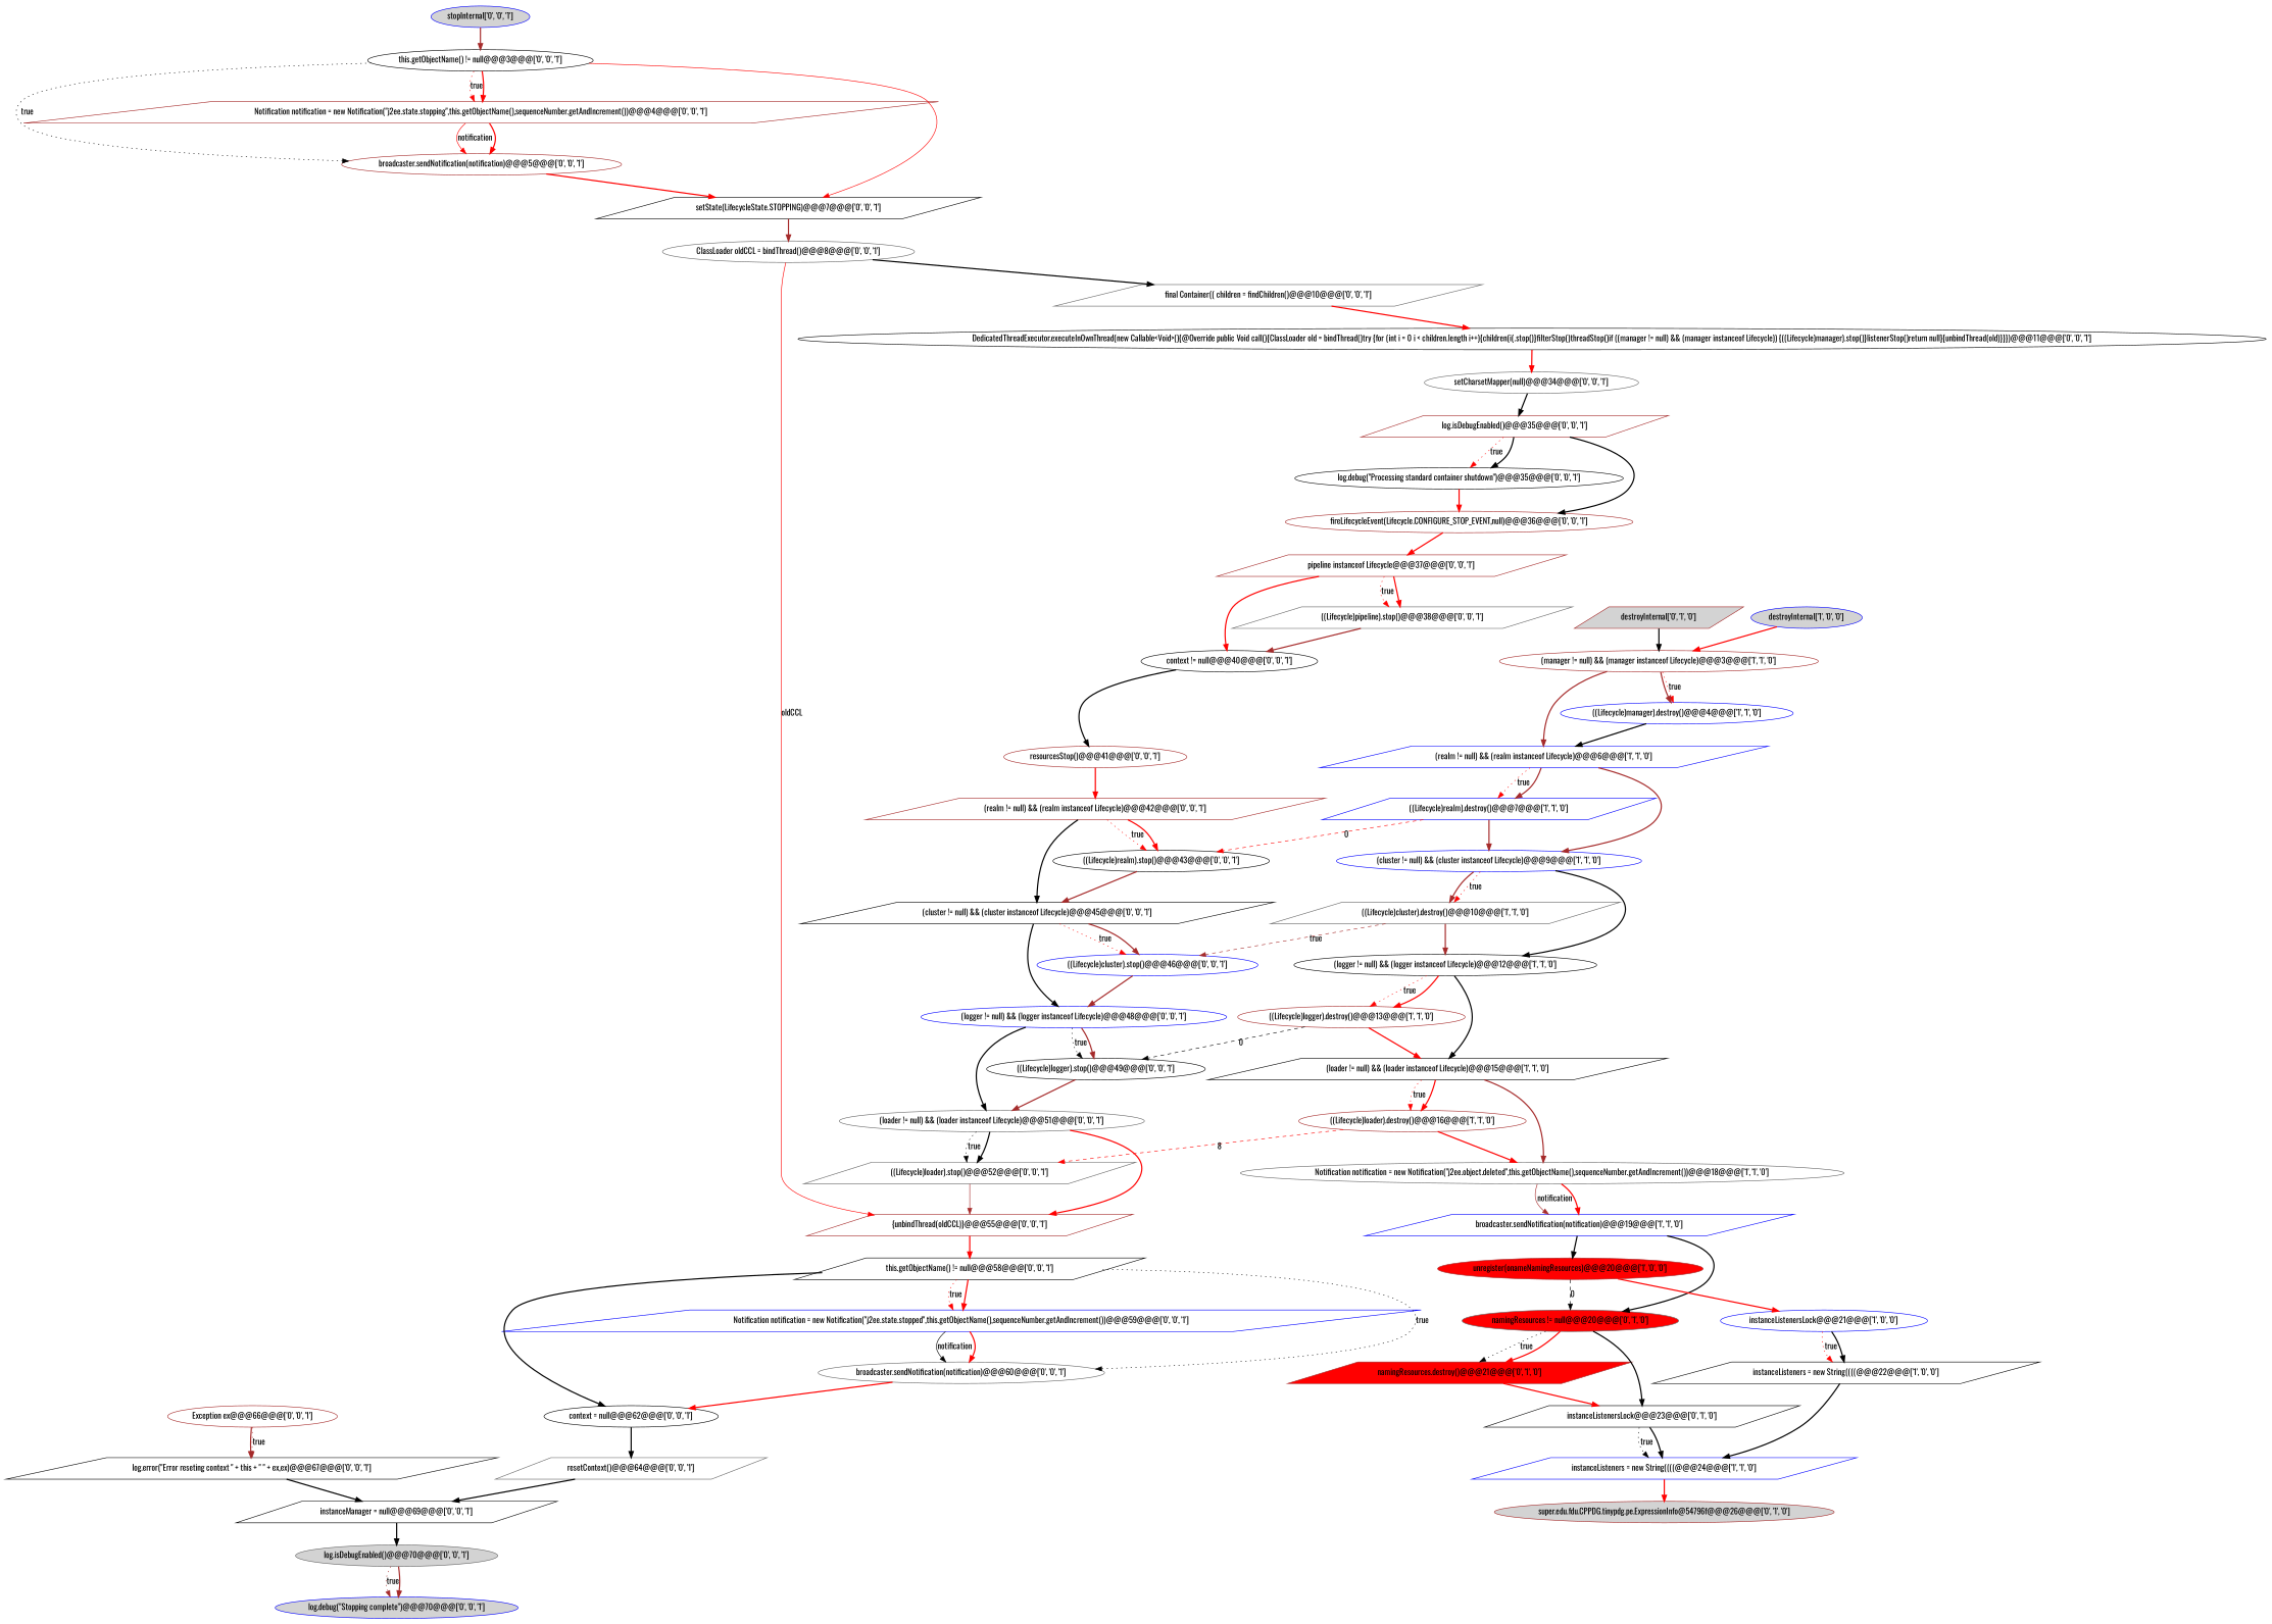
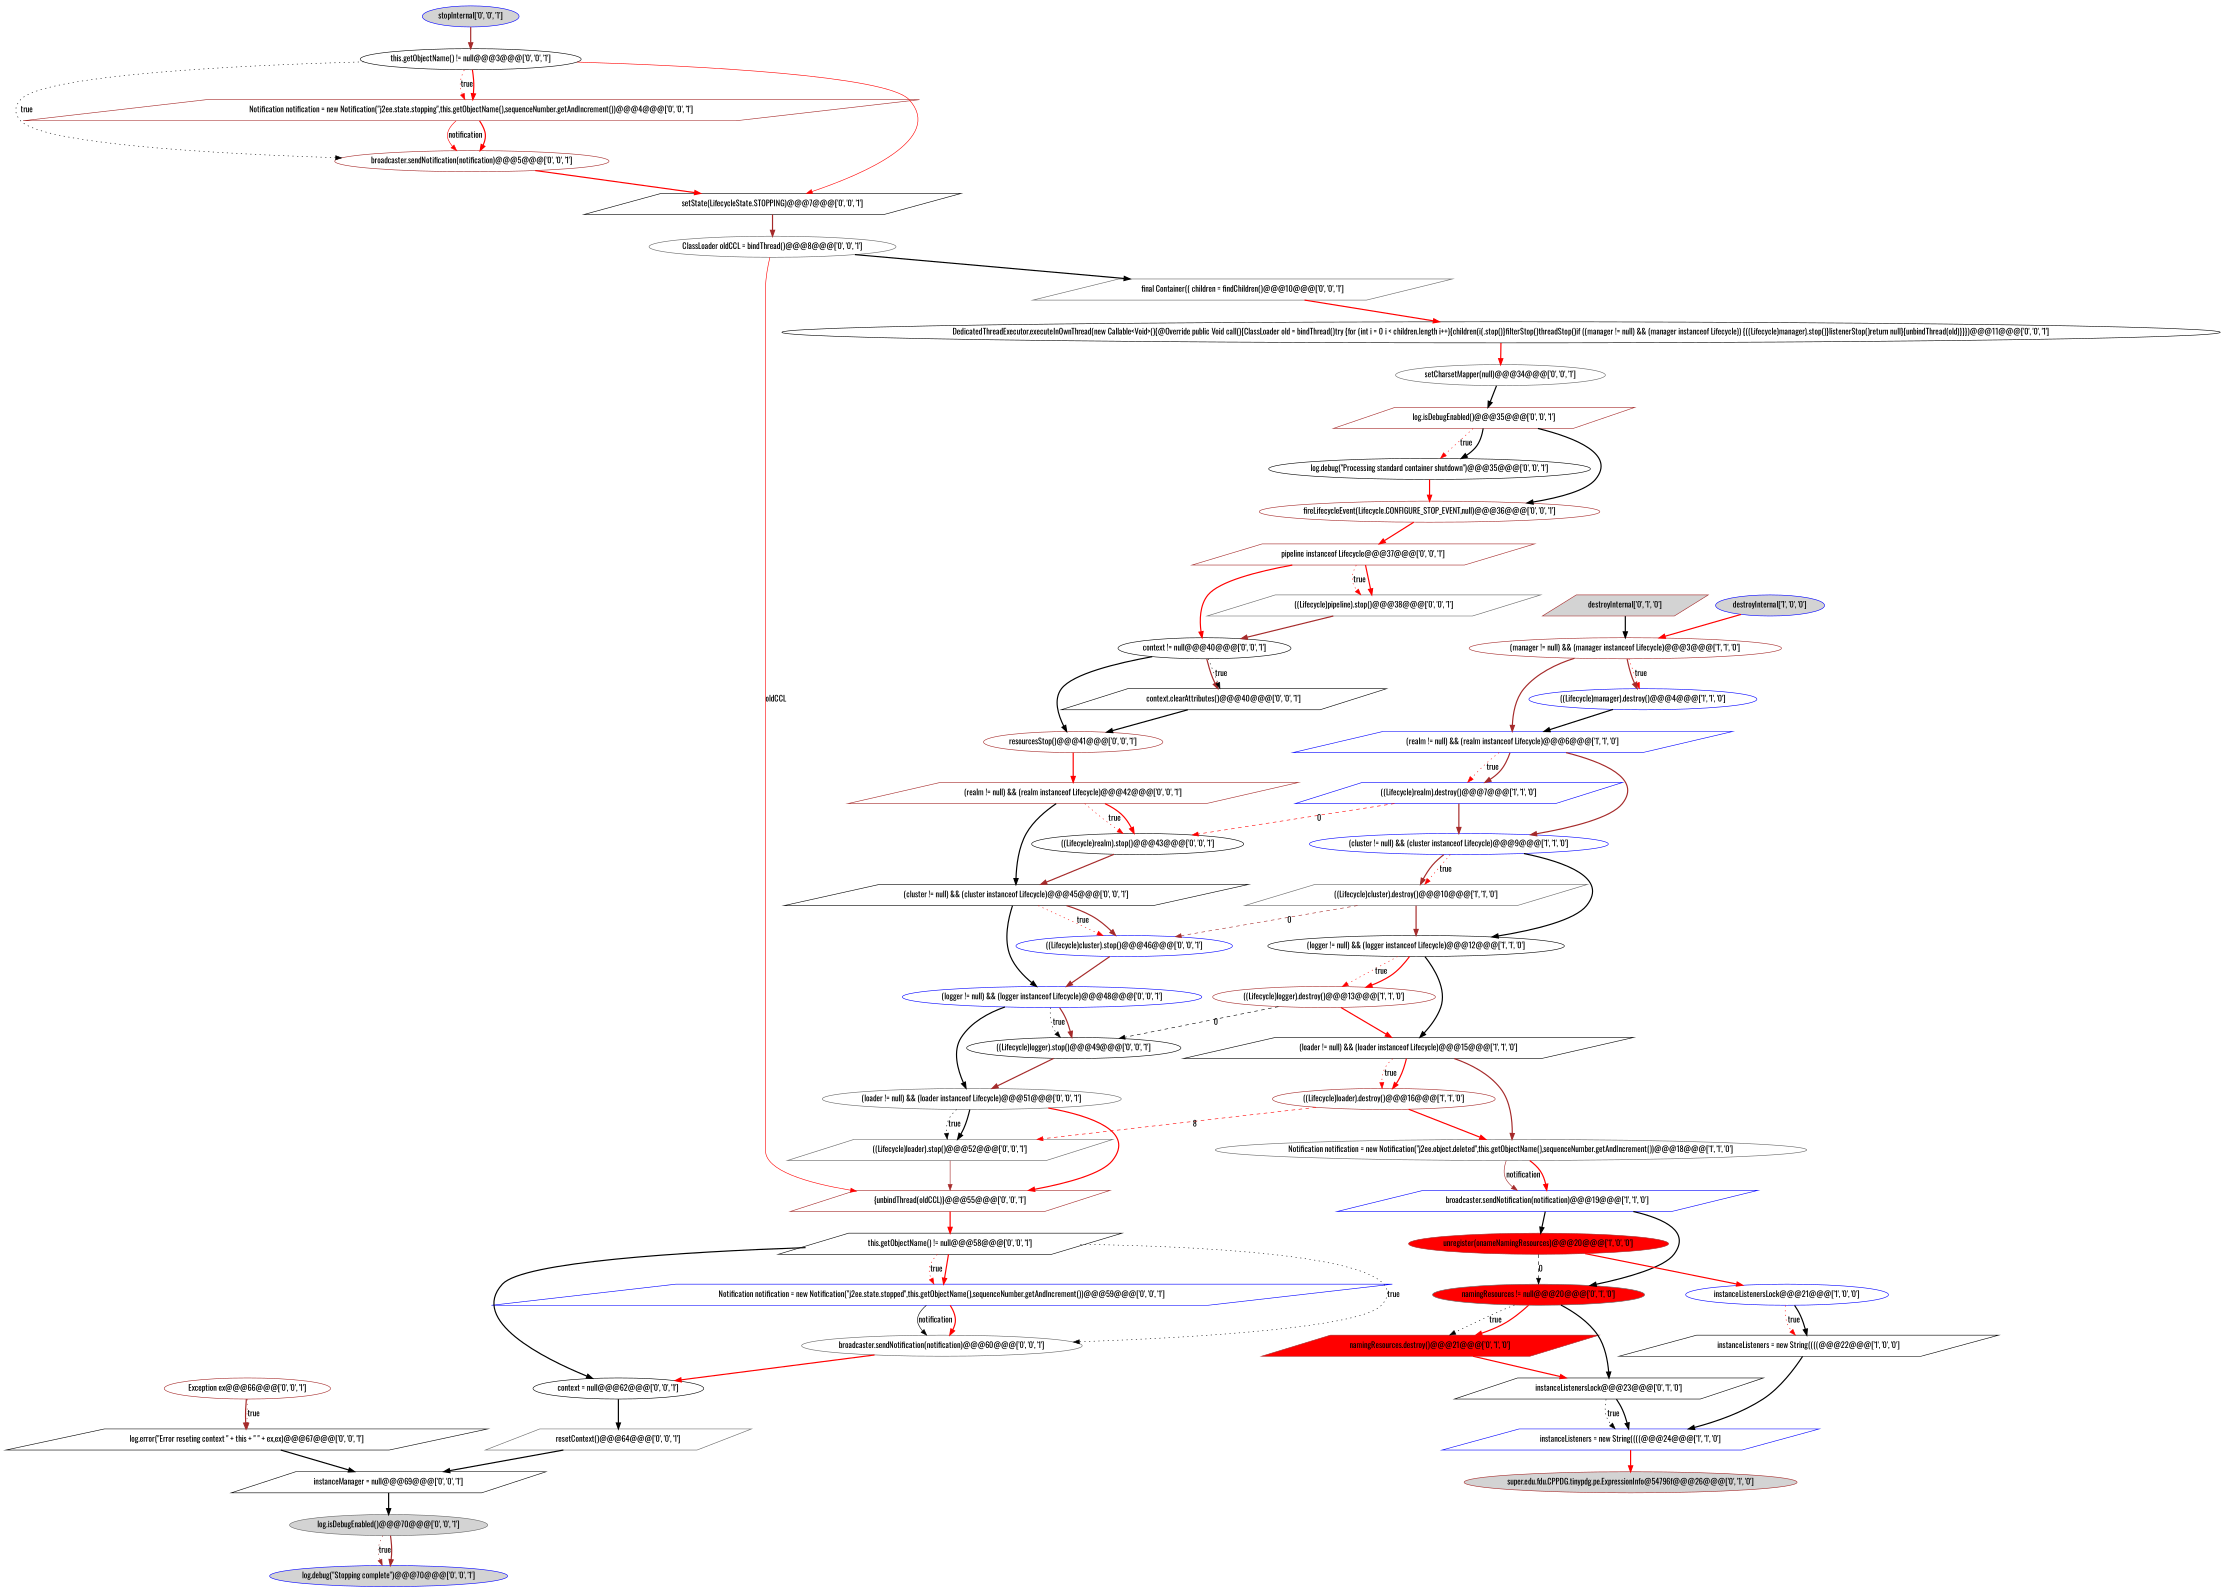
  digraph {
    fontname=Oswald
    node [color=black fillcolor=white fontname=Oswald shape=ellipse style=filled]
    edge [color=red fontname=Oswald style=bold]
    n1 [label="context = null@@@62@@@['0', '0', '1']"]
    n2 [color=gray40 label="resetContext()@@@64@@@['0', '0', '1']" shape=parallelogram]
    n3 [label="instanceManager = null@@@69@@@['0', '0', '1']" shape=parallelogram]
    n4 [color=blue label="((Lifecycle)cluster).stop()@@@46@@@['0', '0', '1']"]
    n5 [color=blue label="(logger != null) && (logger instanceof Lifecycle)@@@48@@@['0', '0', '1']"]
    n6 [label="((Lifecycle)logger).stop()@@@49@@@['0', '0', '1']"]
    n7 [color=gray40 label="(loader != null) && (loader instanceof Lifecycle)@@@51@@@['0', '0', '1']"]
    n8 [color=blue label="instanceListenersLock@@@21@@@['1', '0', '0']"]
    n9 [label="instanceListeners = new String((((@@@22@@@['1', '0', '0']" shape=parallelogram]
    n10 [color=blue label="instanceListeners = new String((((@@@24@@@['1', '1', '0']" shape=parallelogram]
    n11 [label="log.debug(\"Processing standard container shutdown\")@@@35@@@['0', '0', '1']"]
    n12 [color=brown label="fireLifecycleEvent(Lifecycle.CONFIGURE_STOP_EVENT,null)@@@36@@@['0', '0', '1']"]
    n13 [color=brown label="pipeline instanceof Lifecycle@@@37@@@['0', '0', '1']" shape=parallelogram]
    n14 [color=brown fillcolor=lightgray label="super.edu.fdu.CPPDG.tinypdg.pe.ExpressionInfo@54796f@@@26@@@['0', '1', '0']"]
    n15 [color=brown label="(manager != null) && (manager instanceof Lifecycle)@@@3@@@['1', '1', '0']"]
    n16 [color=blue label="(realm != null) && (realm instanceof Lifecycle)@@@6@@@['1', '1', '0']" shape=parallelogram]
    n17 [color=blue label="((Lifecycle)manager).destroy()@@@4@@@['1', '1', '0']"]
    n18 [color=blue label="((Lifecycle)realm).destroy()@@@7@@@['1', '1', '0']" shape=parallelogram]
    n19 [color=blue label="(cluster != null) && (cluster instanceof Lifecycle)@@@9@@@['1', '1', '0']"]
    n20 [color=brown label="log.isDebugEnabled()@@@35@@@['0', '0', '1']" shape=parallelogram]
    n21 [color=brown fillcolor=red label="namingResources.destroy()@@@21@@@['0', '1', '0']" shape=parallelogram]
    n22 [label="instanceListenersLock@@@23@@@['0', '1', '0']" shape=parallelogram]
    n23 [color=brown label="Notification notification = new Notification(\"j2ee.state.stopping\",this.getObjectName(),sequenceNumber.getAndIncrement())@@@4@@@['0', '0', '1']" shape=parallelogram]
    n24 [color=brown label="broadcaster.sendNotification(notification)@@@5@@@['0', '0', '1']"]
    n25 [label="setState(LifecycleState.STOPPING)@@@7@@@['0', '0', '1']" shape=parallelogram]
    n26 [color=gray40 label="ClassLoader oldCCL = bindThread()@@@8@@@['0', '0', '1']"]
    n27 [color=brown label="{unbindThread(oldCCL)}@@@55@@@['0', '0', '1']" shape=parallelogram]
    n28 [color=gray40 label="final Container(( children = findChildren()@@@10@@@['0', '0', '1']" shape=parallelogram]
    n29 [color=brown label="((Lifecycle)logger).destroy()@@@13@@@['1', '1', '0']"]
    n30 [label="(loader != null) && (loader instanceof Lifecycle)@@@15@@@['1', '1', '0']" shape=parallelogram]
    n31 [color=brown label="((Lifecycle)loader).destroy()@@@16@@@['1', '1', '0']"]
    n32 [color=gray40 label="Notification notification = new Notification(\"j2ee.object.deleted\",this.getObjectName(),sequenceNumber.getAndIncrement())@@@18@@@['1', '1', '0']"]
    n33 [color=blue label="Notification notification = new Notification(\"j2ee.state.stopped\",this.getObjectName(),sequenceNumber.getAndIncrement())@@@59@@@['0', '0', '1']" shape=parallelogram]
    n34 [color=gray40 label="broadcaster.sendNotification(notification)@@@60@@@['0', '0', '1']"]
    n35 [label="(cluster != null) && (cluster instanceof Lifecycle)@@@45@@@['0', '0', '1']" shape=parallelogram]
    n36 [color=gray40 fillcolor=lightgray label="log.isDebugEnabled()@@@70@@@['0', '0', '1']"]
    n37 [label="this.getObjectName() != null@@@58@@@['0', '0', '1']" shape=parallelogram]
    n38 [color=gray40 label="((Lifecycle)loader).stop()@@@52@@@['0', '0', '1']" shape=parallelogram]
    n39 [color=blue label="broadcaster.sendNotification(notification)@@@19@@@['1', '1', '0']" shape=parallelogram]
    n40 [label="DedicatedThreadExecutor.executeInOwnThread(new Callable<Void>(){@Override public Void call(){ClassLoader old = bindThread()try {for (int i = 0 i < children.length i++){children(i(.stop()}filterStop()threadStop()if ((manager != null) && (manager instanceof Lifecycle)) {((Lifecycle)manager).stop()}listenerStop()return null}{unbindThread(old)}}})@@@11@@@['0', '0', '1']"]
    n41 [color=blue fillcolor=lightgray label="destroyInternal['1', '0', '0']"]
    n42 [color=gray40 fillcolor=red label="namingResources != null@@@20@@@['0', '1', '0']"]
    n43 [color=brown fillcolor=red label="unregister(onameNamingResources)@@@20@@@['1', '0', '0']"]
    n44 [color=gray40 label="setCharsetMapper(null)@@@34@@@['0', '0', '1']"]
    n45 [label="((Lifecycle)realm).stop()@@@43@@@['0', '0', '1']"]
    n46 [label="(logger != null) && (logger instanceof Lifecycle)@@@12@@@['1', '1', '0']"]
    n47 [color=gray40 label="((Lifecycle)cluster).destroy()@@@10@@@['1', '1', '0']" shape=parallelogram]
    n48 [color=brown label="resourcesStop()@@@41@@@['0', '0', '1']"]
    n49 [color=brown label="(realm != null) && (realm instanceof Lifecycle)@@@42@@@['0', '0', '1']" shape=parallelogram]
    n50 [label="log.error(\"Error reseting context \" + this + \" \" + ex,ex)@@@67@@@['0', '0', '1']" shape=parallelogram]
    n51 [color=blue fillcolor=lightgray label="log.debug(\"Stopping complete\")@@@70@@@['0', '0', '1']"]
+   n52 [label="context.clearAttributes()@@@40@@@['0', '0', '1']" shape=parallelogram]
    n53 [color=brown label="Exception ex@@@66@@@['0', '0', '1']"]
    n54 [label="this.getObjectName() != null@@@3@@@['0', '0', '1']"]
    n55 [color=brown fillcolor=lightgray label="destroyInternal['0', '1', '0']" shape=parallelogram]
    n56 [label="context != null@@@40@@@['0', '0', '1']"]
    n57 [color=gray40 label="((Lifecycle)pipeline).stop()@@@38@@@['0', '0', '1']" shape=parallelogram]
    n58 [color=blue fillcolor=lightgray label="stopInternal['0', '0', '1']"]
    n1 -> n2 [color=black]
    n2 -> n3 [color=black]
    n3 -> n36 [color=black]
    n4 -> n5 [color=brown]
    n5 -> n6 [color=black label=true style=dotted]
    n5 -> n6 [color=brown]
    n5 -> n7 [color=black]
    n6 -> n7 [color=brown]
    n7 -> n27
    n7 -> n38 [color=black]
    n7 -> n38 [color=black label=true style=dotted]
    n8 -> n9 [label=true style=dotted]
    n8 -> n9 [color=black]
    n9 -> n10 [color=black]
    n10 -> n14
    n11 -> n12
    n12 -> n13
    n13 -> n56
    n13 -> n57 [label=true style=dotted]
    n13 -> n57
    n15 -> n16 [color=brown]
    n15 -> n17 [label=true style=dotted]
    n15 -> n17 [color=brown]
    n16 -> n18 [label=true style=dotted]
    n16 -> n18 [color=brown]
    n16 -> n19 [color=brown]
    n17 -> n16 [color=black]
    n18 -> n19 [color=brown]
    n18 -> n45 [label=0 style=dashed]
    n19 -> n46 [color=black]
    n19 -> n47 [label=true style=dotted]
    n19 -> n47 [color=brown]
    n20 -> n11 [label=true style=dotted]
    n20 -> n11 [color=black]
    n20 -> n12 [color=black]
    n21 -> n22
    n22 -> n10 [color=black]
    n22 -> n10 [color=black label=true style=dotted]
    n23 -> n24
    n23 -> n24 [label=notification style=solid]
    n24 -> n25
    n25 -> n26 [color=brown]
    n26 -> n27 [label=oldCCL style=solid]
    n26 -> n28 [color=black]
    n27 -> n37
    n28 -> n40
    n29 -> n6 [color=black label=0 style=dashed]
    n29 -> n30
    n30 -> n31
    n30 -> n31 [label=true style=dotted]
    n30 -> n32 [color=brown]
    n31 -> n32
    n31 -> n38 [label=8 style=dashed]
    n32 -> n39 [color=brown label=notification style=solid]
    n32 -> n39
    n33 -> n34
    n33 -> n34 [color=black label=notification style=solid]
    n34 -> n1
    n35 -> n4 [label=true style=dotted]
    n35 -> n4 [color=brown]
    n35 -> n5 [color=black]
    n36 -> n51 [color=brown label=true style=dotted]
    n36 -> n51 [color=brown]
    n37 -> n1 [color=black]
    n37 -> n33
    n37 -> n33 [label=true style=dotted]
    n37 -> n34 [color=black label=true style=dotted]
    n38 -> n27 [color=brown style=solid]
    n39 -> n42 [color=black]
    n39 -> n43 [color=black]
    n40 -> n44
    n41 -> n15
    n42 -> n21 [color=black label=true style=dotted]
    n42 -> n21
    n42 -> n22 [color=black]
    n43 -> n8
    n43 -> n42 [color=black label=0 style=dashed]
    n44 -> n20 [color=black]
    n45 -> n35 [color=brown]
    n46 -> n29 [label=true style=dotted]
    n46 -> n29
    n46 -> n30 [color=black]
-   n47 -> n4 [color=brown label=true style=dashed]
+   n47 -> n4 [color=brown label=0 style=dashed]
    n47 -> n46 [color=brown]
    n48 -> n49
    n49 -> n35 [color=black]
    n49 -> n45 [label=true style=dotted]
    n49 -> n45
    n50 -> n3 [color=black]
+   n52 -> n48 [color=black]
    n53 -> n50 [color=brown]
    n53 -> n50 [color=brown label=true style=dotted]
    n54 -> n23 [label=true style=dotted]
    n54 -> n23
    n54 -> n24 [color=black label=true style=dotted]
    n54 -> n25 [style=solid]
    n55 -> n15 [color=black]
    n56 -> n48 [color=black]
+   n56 -> n52 [color=brown]
+   n56 -> n52 [color=black label=true style=dotted]
    n57 -> n56 [color=brown]
    n58 -> n54 [color=brown]
  }
